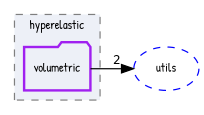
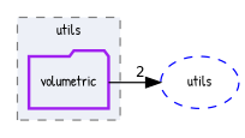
  digraph {
    compound=true
    rankdir=LR
    fontname="Patrick Hand"
    node [fillcolor="#edf0f7" fontname="Patrick Hand" fontsize=10]
    n1 [color=purple label=volumetric shape=folder style="filled,bold,"]
    n2 [color=blue label=utils shape=ellipse style="dashed,"]
    subgraph cluster_1 {
      bgcolor="#edf0f7"
      fontsize=10
-     label=hyperelastic
+     label=utils
      pencolor=grey50
      style="filled,dashed,"
      n1
    }
    n1 -> n2 [fontname="Patrick Hand" fontsize=10 headlabel=2 labeldistance=1.5 labelfontname=Helvetica labelfontsize=10]
  }
